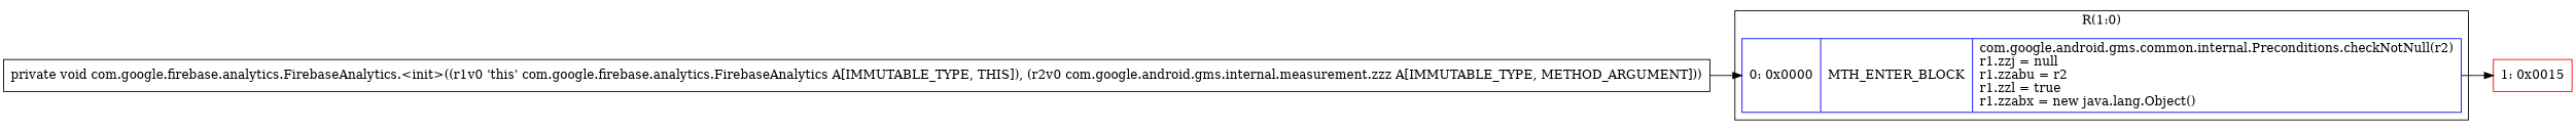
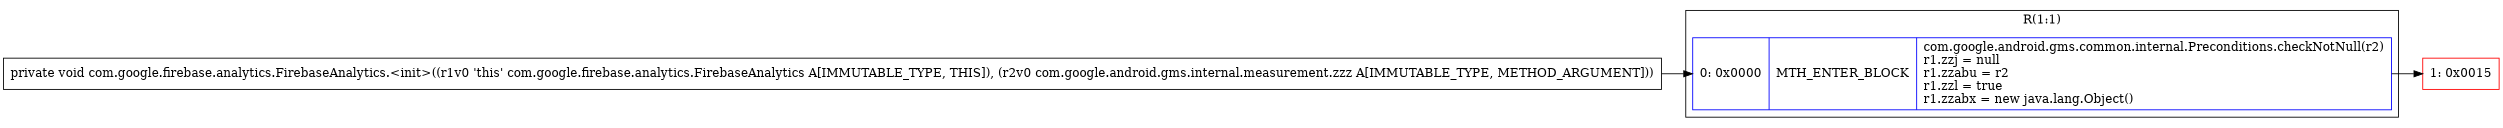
  digraph {
    rankdir=LR
    node [shape=record]
    n1 [color=blue label="{0\:\ 0x0000|MTH_ENTER_BLOCK\l|com.google.android.gms.common.internal.Preconditions.checkNotNull(r2)\lr1.zzj = null\lr1.zzabu = r2\lr1.zzl = true\lr1.zzabx = new java.lang.Object()\l}"]
    n2 [color=red label="{1\:\ 0x0015}"]
    n3 [label="{private void com.google.firebase.analytics.FirebaseAnalytics.\<init\>((r1v0 'this' com.google.firebase.analytics.FirebaseAnalytics A[IMMUTABLE_TYPE, THIS]), (r2v0 com.google.android.gms.internal.measurement.zzz A[IMMUTABLE_TYPE, METHOD_ARGUMENT])) }"]
    subgraph cluster_1 {
-     label="R(1:0)"
+     label="R(1:1)"
      n1
    }
    n1 -> n2
    n3 -> n1
  }
